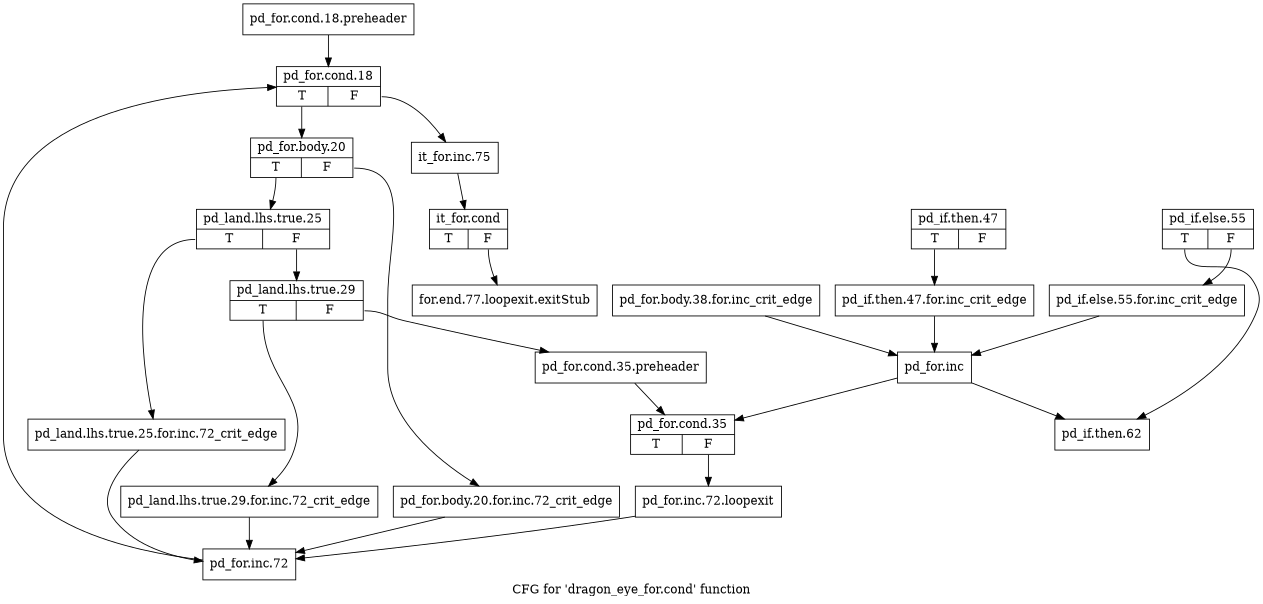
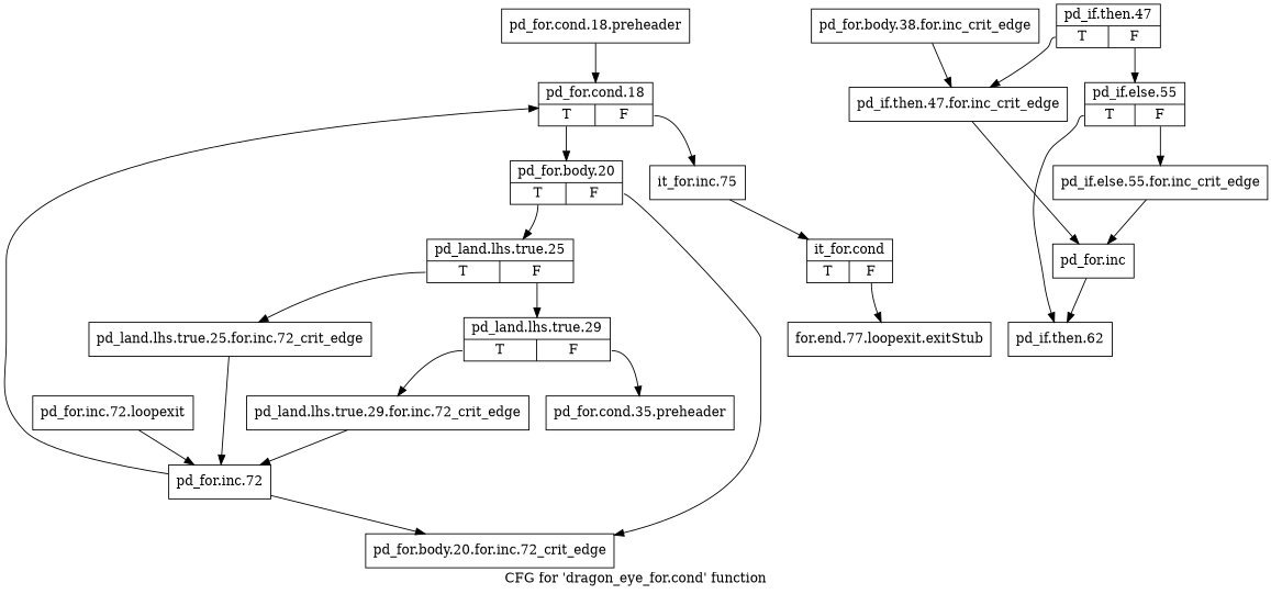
  digraph {
    label="CFG for 'dragon_eye_for.cond' function"
    node [shape=record]
    n1 [label="{it_for.cond|{<s0>T|<s1>F}}"]
    n2 [label="{for.end.77.loopexit.exitStub}"]
    n3 [label="{pd_for.cond.18.preheader}"]
    n4 [label="{pd_for.cond.18|{<s0>T|<s1>F}}"]
    n5 [label="{pd_for.body.20|{<s0>T|<s1>F}}"]
    n6 [label="{it_for.inc.75}"]
    n7 [label="{pd_land.lhs.true.25|{<s0>T|<s1>F}}"]
    n8 [label="{pd_for.body.20.for.inc.72_crit_edge}"]
    n9 [label="{pd_land.lhs.true.25.for.inc.72_crit_edge}"]
    n10 [label="{pd_land.lhs.true.29|{<s0>T|<s1>F}}"]
    n11 [label="{pd_for.inc.72}"]
    n12 [label="{pd_land.lhs.true.29.for.inc.72_crit_edge}"]
    n13 [label="{pd_for.cond.35.preheader}"]
-   n14 [label="{pd_for.cond.35|{<s0>T|<s1>F}}"]
    n15 [label="{pd_for.inc.72.loopexit}"]
    n16 [label="{pd_if.then.47|{<s0>T|<s1>F}}"]
    n17 [label="{pd_if.then.47.for.inc_crit_edge}"]
    n18 [label="{pd_if.else.55|{<s0>T|<s1>F}}"]
    n19 [label="{pd_for.body.38.for.inc_crit_edge}"]
    n20 [label="{pd_for.inc}"]
    n21 [label="{pd_if.then.62}"]
    n22 [label="{pd_if.else.55.for.inc_crit_edge}"]
    n1 -> n2 [tailport=s1]
    n3 -> n4
    n4 -> n5 [tailport=s0]
    n4 -> n6 [tailport=s1]
    n5 -> n7 [tailport=s0]
    n5 -> n8 [tailport=s1]
    n6 -> n1
    n7 -> n9 [tailport=s0]
    n7 -> n10 [tailport=s1]
-   n8 -> n11
+   n11 -> n8
    n9 -> n11
    n10 -> n12 [tailport=s0]
    n10 -> n13 [tailport=s1]
    n11 -> n4
    n12 -> n11
-   n13 -> n14
-   n14 -> n15 [tailport=s1]
    n15 -> n11
    n16 -> n17 [tailport=s0]
+   n16 -> n18 [tailport=s1]
    n17 -> n20
    n18 -> n21 [tailport=s0]
    n18 -> n22 [tailport=s1]
-   n19 -> n20
-   n20 -> n14
+   n19 -> n17
    n20 -> n21
    n22 -> n20
  }
